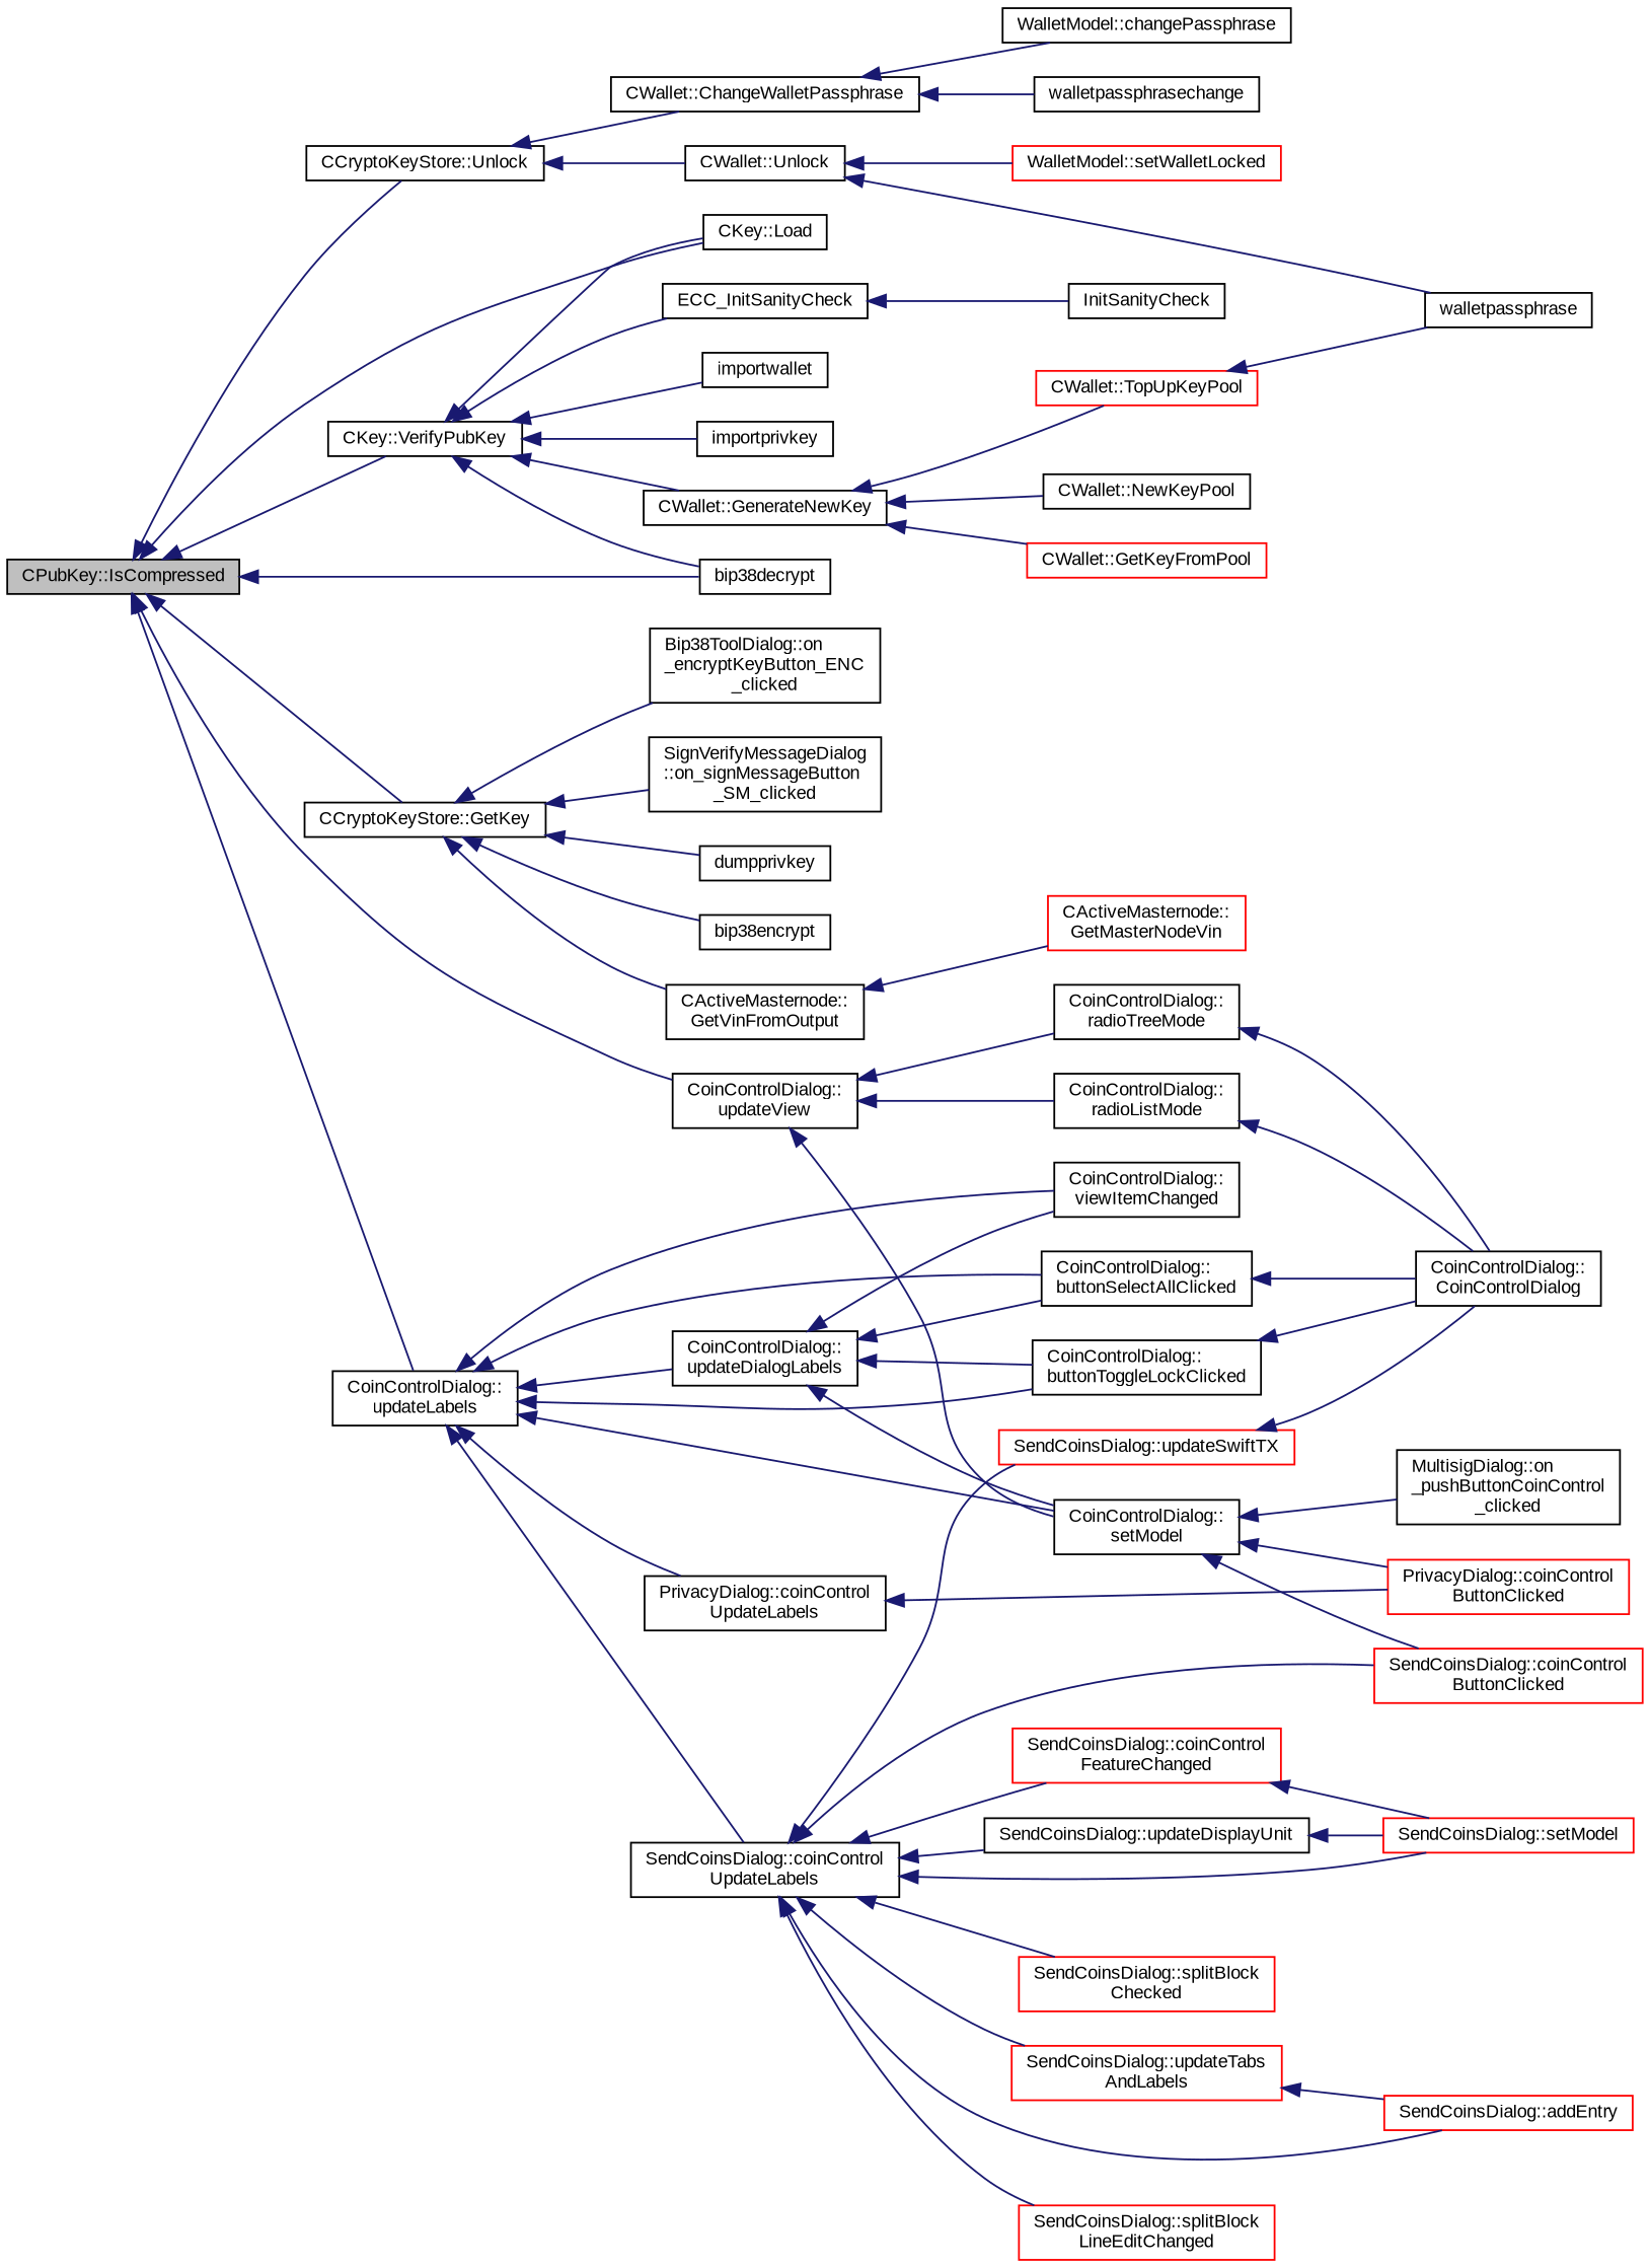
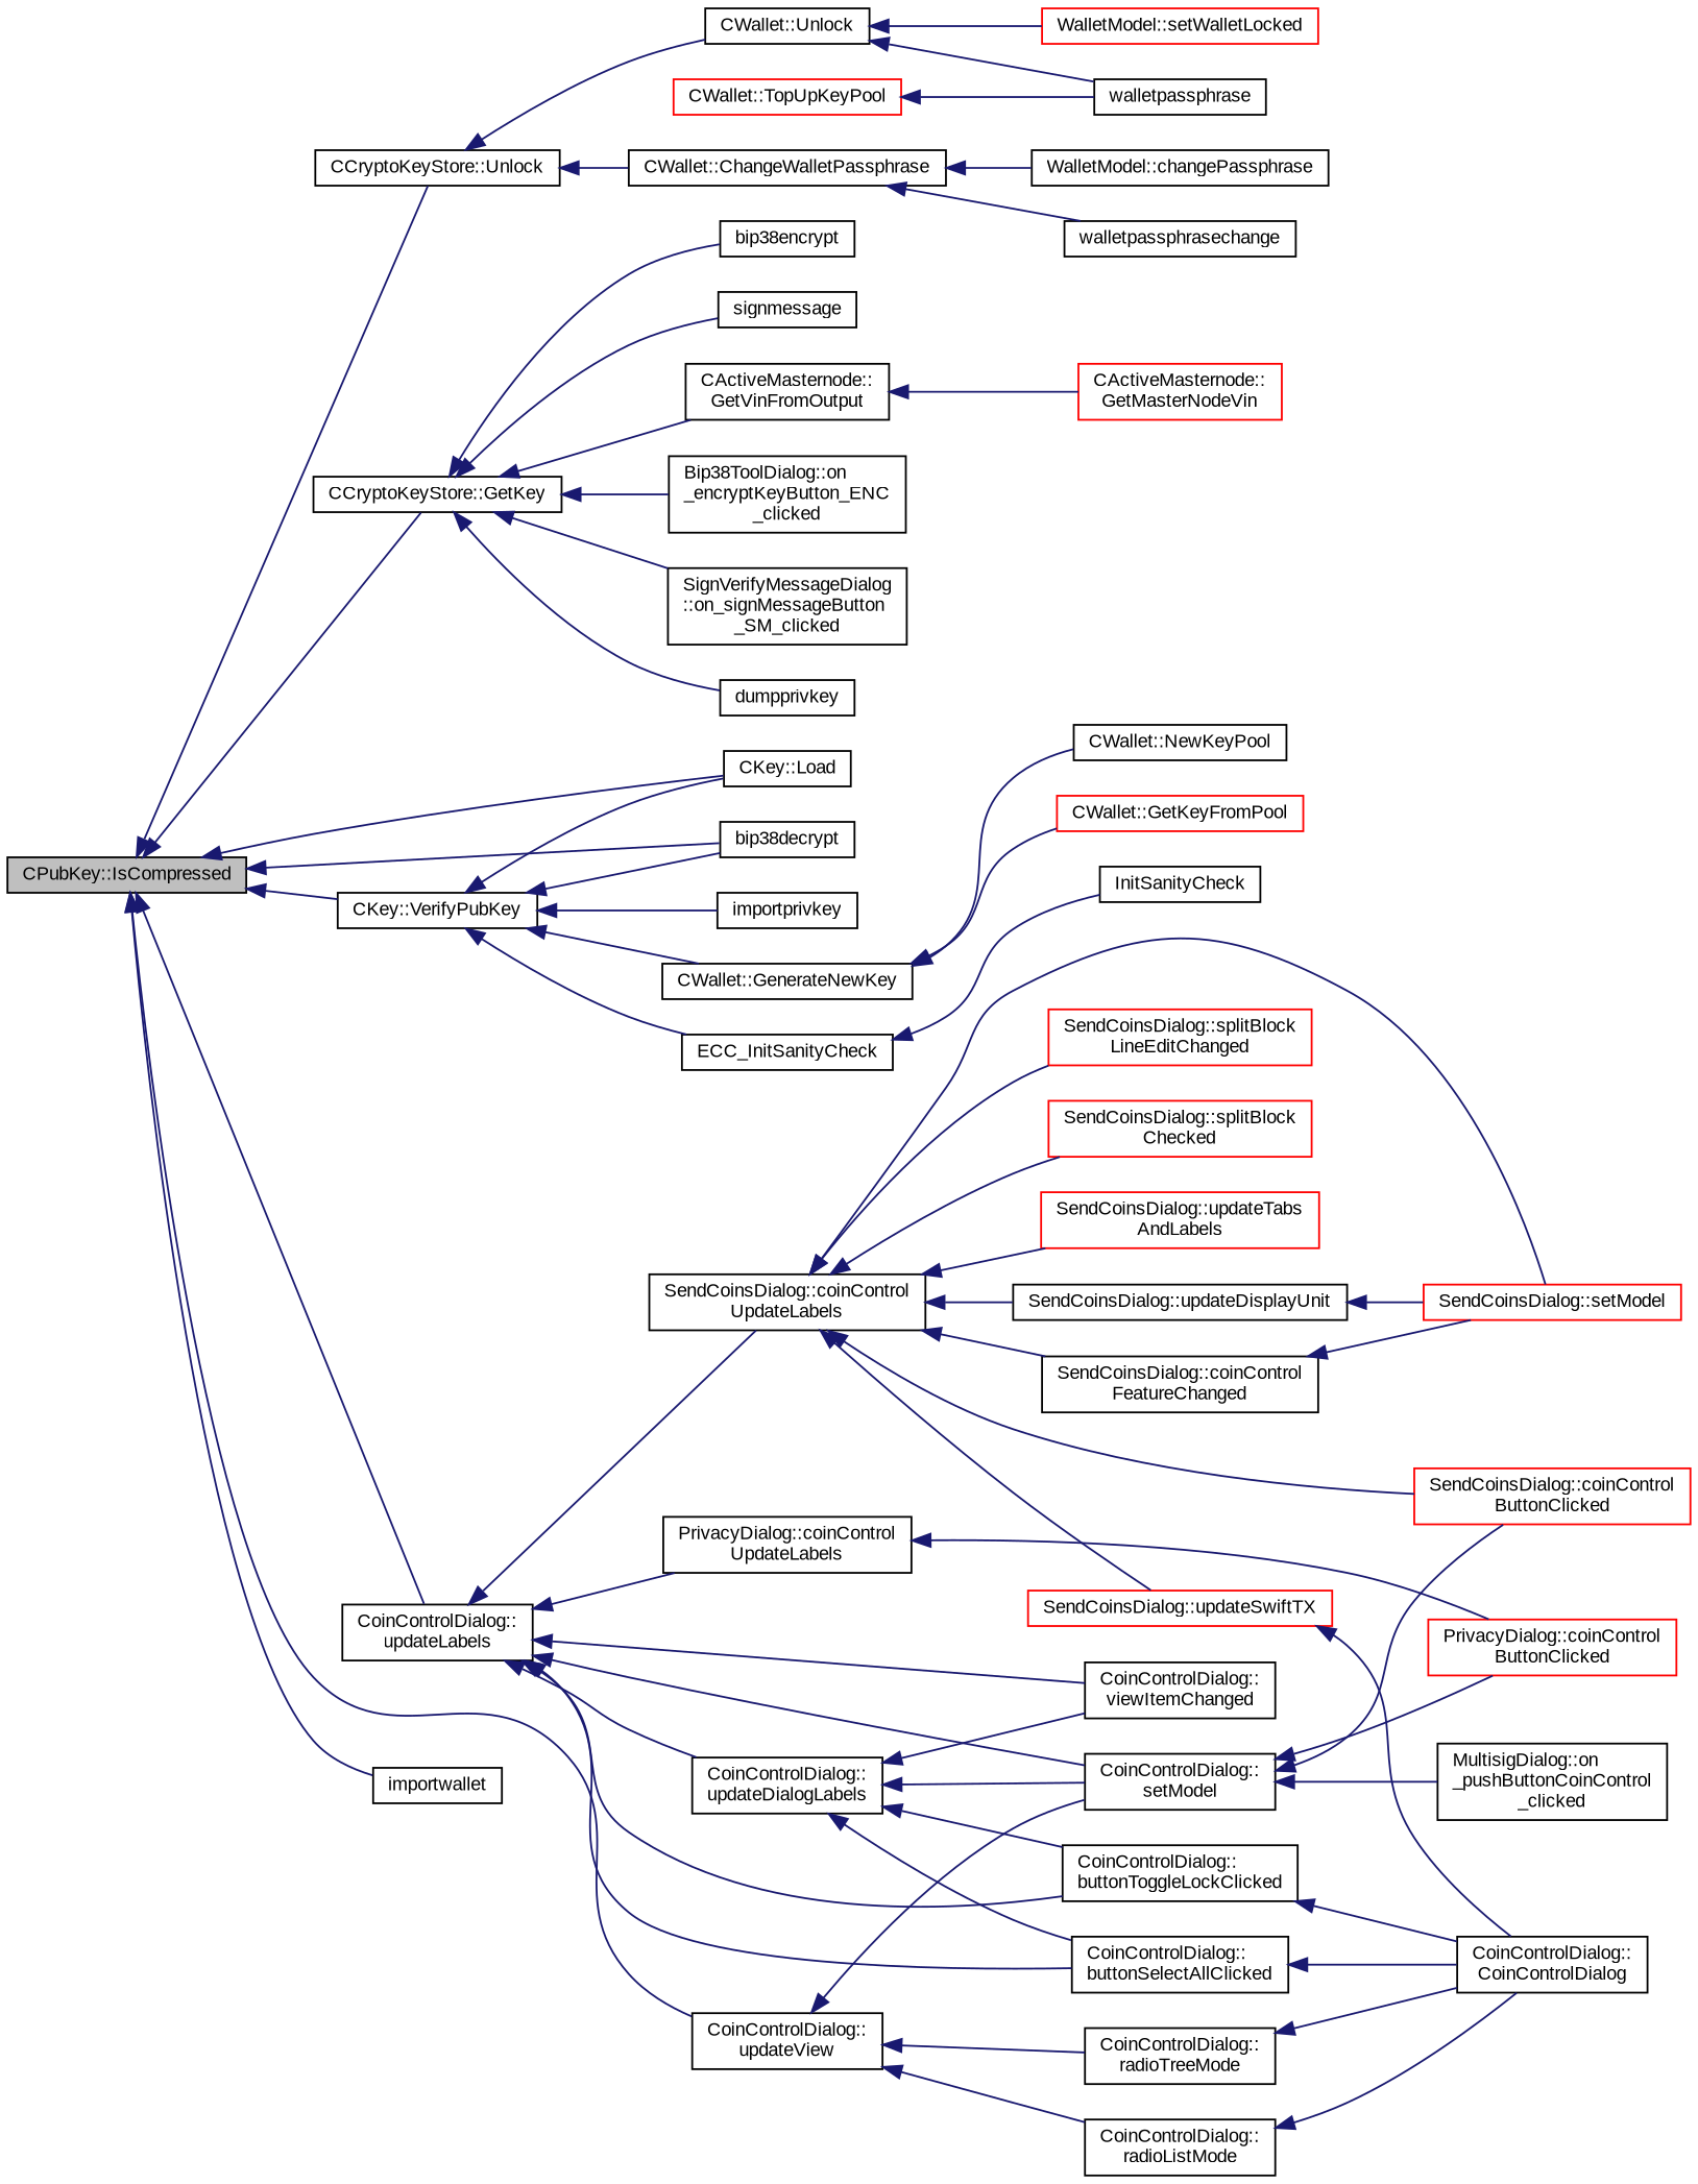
  digraph {
    fontname="Liberation Sans"
    rankdir=LR
    node [color=black fillcolor=white fontname="Liberation Sans" fontsize=10 shape=record style=filled]
    edge [color=midnightblue dir=back fontname="Liberation Sans" fontsize=10 labelfontname=Helvetica labelfontsize=10 style=solid]
    n1 [fillcolor=grey75 fontcolor=black height=0.2 label="CPubKey::IsCompressed" width=0.4]
    n2 [height=0.2 label="CCryptoKeyStore::Unlock" width=0.4]
    n3 [height=0.2 label="CCryptoKeyStore::GetKey" width=0.4]
    n4 [height=0.2 label="CKey::VerifyPubKey" width=0.4]
    n5 [height=0.2 label="CKey::Load" width=0.4]
    n6 [height=0.2 label=bip38decrypt width=0.4]
    n7 [height=0.2 label="CoinControlDialog::\lupdateLabels" width=0.4]
    n8 [height=0.2 label="CoinControlDialog::\lupdateView" width=0.4]
    n9 [height=0.2 label="CWallet::Unlock" width=0.4]
    n10 [height=0.2 label="CWallet::ChangeWalletPassphrase" width=0.4]
    n11 [height=0.2 label="CActiveMasternode::\lGetVinFromOutput" width=0.4]
    n12 [height=0.2 label="Bip38ToolDialog::on\l_encryptKeyButton_ENC\l_clicked" width=0.4]
    n13 [height=0.2 label="SignVerifyMessageDialog\l::on_signMessageButton\l_SM_clicked" width=0.4]
    n14 [height=0.2 label=dumpprivkey width=0.4]
    n15 [height=0.2 label=bip38encrypt width=0.4]
+   n16 [height=0.2 label=signmessage width=0.4]
    n17 [height=0.2 label=ECC_InitSanityCheck width=0.4]
    n18 [height=0.2 label=importprivkey width=0.4]
    n19 [height=0.2 label=importwallet width=0.4]
    n20 [height=0.2 label="CWallet::GenerateNewKey" width=0.4]
    n21 [height=0.2 label="CoinControlDialog::\lsetModel" width=0.4]
    n22 [height=0.2 label="CoinControlDialog::\lbuttonSelectAllClicked" width=0.4]
    n23 [height=0.2 label="CoinControlDialog::\lbuttonToggleLockClicked" width=0.4]
    n24 [height=0.2 label="CoinControlDialog::\lviewItemChanged" width=0.4]
    n25 [height=0.2 label="CoinControlDialog::\lupdateDialogLabels" width=0.4]
    n26 [height=0.2 label="PrivacyDialog::coinControl\lUpdateLabels" width=0.4]
    n27 [height=0.2 label="SendCoinsDialog::coinControl\lUpdateLabels" width=0.4]
    n28 [height=0.2 label="CoinControlDialog::\lradioTreeMode" width=0.4]
    n29 [height=0.2 label="CoinControlDialog::\lradioListMode" width=0.4]
    n30 [color=red height=0.2 label="WalletModel::setWalletLocked" width=0.4]
    n31 [height=0.2 label=walletpassphrase width=0.4]
    n32 [height=0.2 label="WalletModel::changePassphrase" width=0.4]
    n33 [height=0.2 label=walletpassphrasechange width=0.4]
    n34 [color=red height=0.2 label="CActiveMasternode::\lGetMasterNodeVin" width=0.4]
    n35 [height=0.2 label=InitSanityCheck width=0.4]
    n36 [height=0.2 label="CWallet::NewKeyPool" width=0.4]
    n37 [color=red height=0.2 label="CWallet::TopUpKeyPool" width=0.4]
    n38 [color=red height=0.2 label="CWallet::GetKeyFromPool" width=0.4]
    n39 [height=0.2 label="MultisigDialog::on\l_pushButtonCoinControl\l_clicked" width=0.4]
    n40 [color=red height=0.2 label="PrivacyDialog::coinControl\lButtonClicked" width=0.4]
    n41 [color=red height=0.2 label="SendCoinsDialog::coinControl\lButtonClicked" width=0.4]
    n42 [height=0.2 label="CoinControlDialog::\lCoinControlDialog" width=0.4]
    n43 [color=red height=0.2 label="SendCoinsDialog::setModel" width=0.4]
-   n44 [color=red height=0.2 label="SendCoinsDialog::addEntry" width=0.4]
    n45 [color=red height=0.2 label="SendCoinsDialog::updateTabs\lAndLabels" width=0.4]
    n46 [height=0.2 label="SendCoinsDialog::updateDisplayUnit" width=0.4]
    n47 [color=red height=0.2 label="SendCoinsDialog::updateSwiftTX" width=0.4]
    n48 [color=red height=0.2 label="SendCoinsDialog::splitBlock\lChecked" width=0.4]
    n49 [color=red height=0.2 label="SendCoinsDialog::splitBlock\lLineEditChanged" width=0.4]
-   n50 [color=red height=0.2 label="SendCoinsDialog::coinControl\lFeatureChanged" width=0.4]
+   n50 [height=0.2 label="SendCoinsDialog::coinControl\lFeatureChanged" width=0.4]
    n1 -> n2
    n1 -> n3
    n1 -> n4
    n1 -> n5
    n1 -> n6
    n1 -> n7
    n1 -> n8
    n2 -> n9
    n2 -> n10
    n3 -> n11
    n3 -> n12
    n3 -> n13
    n3 -> n14
    n3 -> n15
+   n3 -> n16
    n4 -> n5
    n4 -> n6
    n4 -> n17
    n4 -> n18
-   n4 -> n19
+   n1 -> n19
    n4 -> n20
    n7 -> n21
    n7 -> n22
    n7 -> n23
    n7 -> n24
    n7 -> n25
    n7 -> n26
    n7 -> n27
    n8 -> n21
    n8 -> n28
    n8 -> n29
    n9 -> n30
    n9 -> n31
    n10 -> n32
    n10 -> n33
    n11 -> n34
    n17 -> n35
    n20 -> n36
-   n20 -> n37
    n20 -> n38
    n21 -> n39
    n21 -> n40
    n21 -> n41
    n22 -> n42
    n23 -> n42
    n25 -> n21
    n25 -> n22
    n25 -> n23
    n25 -> n24
    n26 -> n40
    n27 -> n41
    n27 -> n43
-   n27 -> n44
    n27 -> n45
    n27 -> n46
    n27 -> n47
    n27 -> n48
    n27 -> n49
    n27 -> n50
    n28 -> n42
    n29 -> n42
    n37 -> n31
-   n45 -> n44
    n46 -> n43
    n47 -> n42
    n50 -> n43
  }
